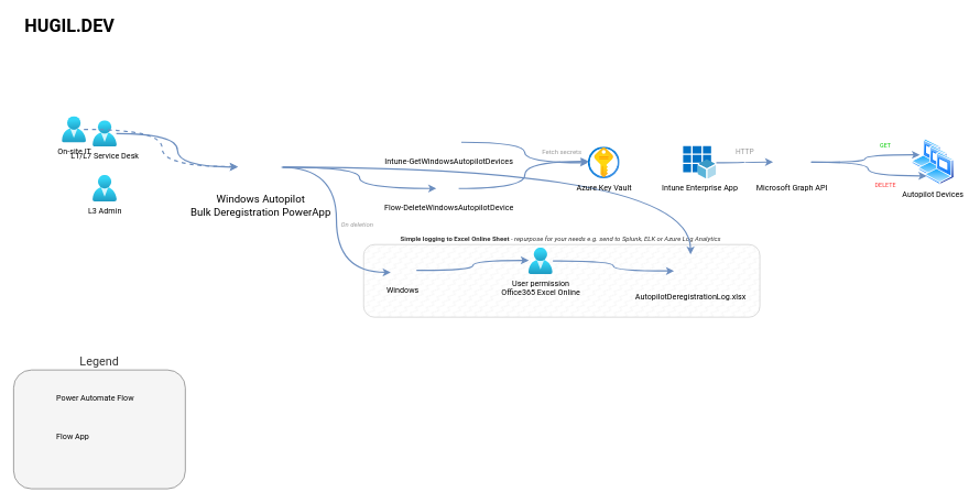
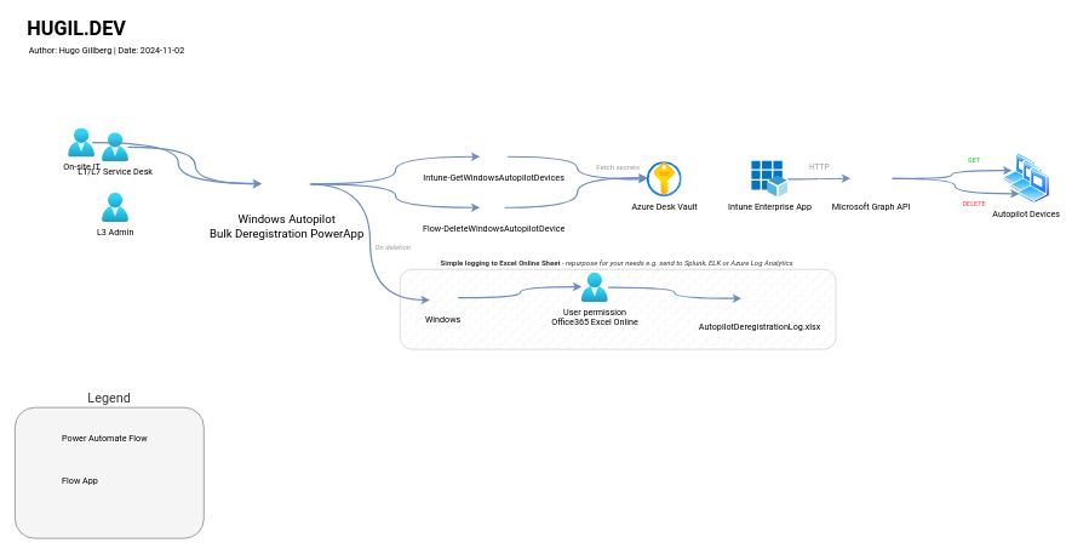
  <mxCell id="0" />
  <mxCell id="1" parent="0" />
  <mxCell id="2" value="&lt;b&gt;Simple logging to Excel Online Sheet &lt;/b&gt;- &lt;i&gt;repurpose for your needs e.g. send to Splunk, ELK or Azure Log Analytics&lt;/i&gt;&amp;nbsp;" style="rounded=1;whiteSpace=wrap;html=1;fillColor=#f5f5f5;strokeColor=#C4C4C4;fontColor=#333333;fontFamily=Roboto;fontSource=https%3A%2F%2Ffonts.googleapis.com%2Fcss%3Ffamily%3DRoboto;labelBackgroundColor=none;labelPosition=center;verticalLabelPosition=top;align=center;verticalAlign=bottom;fontSize=10;fillStyle=zigzag-line;strokeWidth=1;" parent="1" vertex="1"><mxGeometry x="550" y="370" width="600" height="110" as="geometry" /></mxCell>
  <mxCell id="3" value="&lt;span&gt;Windows Autopilot &lt;br&gt;Bulk Deregistration PowerApp&lt;/span&gt;" style="image;aspect=fixed;html=1;points=[];align=center;fontSize=16;image=img/lib/azure2/power_platform/PowerApps.svg;fontFamily=Roboto;fontSource=https%3A%2F%2Ffonts.googleapis.com%2Fcss%3Ffamily%3DRoboto;labelBackgroundColor=none;fontStyle=0" parent="1" vertex="1"><mxGeometry x="359.5" y="220" width="68" height="65.16" as="geometry" /></mxCell>
  <mxCell id="4" value="L1/L7 Service Desk" style="image;aspect=fixed;html=1;points=[];align=center;fontSize=12;image=img/lib/azure2/identity/Users.svg;fontFamily=Roboto;fontSource=https%3A%2F%2Ffonts.googleapis.com%2Fcss%3Ffamily%3DRoboto;labelBackgroundColor=none;" parent="1" vertex="1"><mxGeometry x="140" y="182" width="36.57" height="40" as="geometry" /></mxCell>
  <mxCell id="5" value="Autopilot Devices" style="group;labelPosition=center;verticalLabelPosition=bottom;align=center;verticalAlign=top;fontFamily=Roboto;fontSource=https%3A%2F%2Ffonts.googleapis.com%2Fcss%3Ffamily%3DRoboto;labelBackgroundColor=none;" parent="1" vertex="1" connectable="0"><mxGeometry x="1380" y="210" width="65" height="70" as="geometry" /></mxCell>
  <mxCell id="6" value="" style="image;aspect=fixed;perimeter=ellipsePerimeter;html=1;align=center;shadow=0;dashed=0;spacingTop=3;image=img/lib/active_directory/laptop_client.svg;fontFamily=Roboto;fontSource=https%3A%2F%2Ffonts.googleapis.com%2Fcss%3Ffamily%3DRoboto;labelBackgroundColor=none;" parent="5" vertex="1"><mxGeometry width="45" height="50" as="geometry" /></mxCell>
  <mxCell id="7" value="" style="image;aspect=fixed;perimeter=ellipsePerimeter;html=1;align=center;shadow=0;dashed=0;spacingTop=3;image=img/lib/active_directory/laptop_client.svg;fontFamily=Roboto;fontSource=https%3A%2F%2Ffonts.googleapis.com%2Fcss%3Ffamily%3DRoboto;labelBackgroundColor=none;" parent="5" vertex="1"><mxGeometry x="10" y="10" width="45" height="50" as="geometry" /></mxCell>
  <mxCell id="8" value="" style="image;aspect=fixed;perimeter=ellipsePerimeter;html=1;align=center;shadow=0;dashed=0;spacingTop=3;image=img/lib/active_directory/laptop_client.svg;fontFamily=Roboto;fontSource=https%3A%2F%2Ffonts.googleapis.com%2Fcss%3Ffamily%3DRoboto;labelBackgroundColor=none;" parent="5" vertex="1"><mxGeometry x="20" y="20" width="45" height="50" as="geometry" /></mxCell>
  <mxCell id="9" value="On-site IT" style="image;aspect=fixed;html=1;points=[];align=center;fontSize=12;image=img/lib/azure2/identity/Users.svg;fontFamily=Roboto;fontSource=https%3A%2F%2Ffonts.googleapis.com%2Fcss%3Ffamily%3DRoboto;labelBackgroundColor=none;" parent="1" vertex="1"><mxGeometry x="93.43" y="176" width="36.57" height="40" as="geometry" /></mxCell>
  <mxCell id="10" style="edgeStyle=orthogonalEdgeStyle;rounded=0;orthogonalLoop=1;jettySize=auto;html=1;curved=1;strokeWidth=2;fillColor=#dae8fc;strokeColor=#6c8ebf;fontFamily=Roboto;fontSource=https%3A%2F%2Ffonts.googleapis.com%2Fcss%3Ffamily%3DRoboto;labelBackgroundColor=none;" parent="1" source="11" target="23" edge="1"><mxGeometry relative="1" as="geometry"><mxPoint x="920" y="215" as="targetPoint" /></mxGeometry></mxCell>
  <mxCell id="11" value="Intune-GetWindowsAutopilotDevices" style="image;aspect=fixed;html=1;points=[];align=center;fontSize=12;image=img/lib/azure2/power_platform/PowerAutomate.svg;fontFamily=Roboto;fontSource=https%3A%2F%2Ffonts.googleapis.com%2Fcss%3Ffamily%3DRoboto;labelBackgroundColor=none;" parent="1" vertex="1"><mxGeometry x="660" y="200" width="37.89" height="30" as="geometry" /></mxCell>
  <mxCell id="12" value="Flow-DeleteWindowsAutopilotDevice" style="image;aspect=fixed;html=1;points=[];align=center;fontSize=12;image=img/lib/azure2/power_platform/PowerAutomate.svg;fontFamily=Roboto;fontSource=https%3A%2F%2Ffonts.googleapis.com%2Fcss%3Ffamily%3DRoboto;labelBackgroundColor=none;" parent="1" vertex="1"><mxGeometry x="660" y="270" width="37.89" height="30" as="geometry" /></mxCell>
  <mxCell id="13" value="Windows" style="image;aspect=fixed;html=1;points=[];align=center;fontSize=12;image=img/lib/azure2/power_platform/PowerAutomate.svg;fontFamily=Roboto;fontSource=https%3A%2F%2Ffonts.googleapis.com%2Fcss%3Ffamily%3DRoboto;labelBackgroundColor=none;" parent="1" vertex="1"><mxGeometry x="590" y="395" width="37.89" height="30" as="geometry" /></mxCell>
  <mxCell id="14" value="Fetch secrets" style="edgeStyle=orthogonalEdgeStyle;rounded=0;orthogonalLoop=1;jettySize=auto;html=1;curved=1;strokeWidth=2;fillColor=#dae8fc;strokeColor=#6c8ebf;exitX=0.897;exitY=0.5;exitDx=0;exitDy=0;exitPerimeter=0;entryX=0.009;entryY=0.458;entryDx=0;entryDy=0;entryPerimeter=0;fontFamily=Roboto;fontSource=https%3A%2F%2Ffonts.googleapis.com%2Fcss%3Ffamily%3DRoboto;labelBackgroundColor=none;fontSize=10;fontStyle=0;fontColor=#999999;" parent="1" source="12" target="23" edge="1"><mxGeometry x="0.659" y="14" relative="1" as="geometry"><mxPoint x="708" y="225" as="sourcePoint" /><mxPoint x="920" y="214" as="targetPoint" /><mxPoint as="offset" /></mxGeometry></mxCell>
  <mxCell id="15" value="User permission&lt;br&gt;Office365 Excel Online" style="image;aspect=fixed;html=1;points=[];align=center;fontSize=12;image=img/lib/azure2/identity/Users.svg;fontFamily=Roboto;fontSource=https%3A%2F%2Ffonts.googleapis.com%2Fcss%3Ffamily%3DRoboto;labelBackgroundColor=none;" parent="1" vertex="1"><mxGeometry x="800" y="375" width="36.57" height="40" as="geometry" /></mxCell>
  <mxCell id="16" value="AutopilotDeregistrationLog.xlsx" style="shape=image;html=1;verticalAlign=top;verticalLabelPosition=bottom;labelBackgroundColor=none;imageAspect=0;aspect=fixed;image=https://cdn3.iconfinder.com/data/icons/document-icons-2/30/647702-excel-128.png;fontFamily=Roboto;fontSource=https%3A%2F%2Ffonts.googleapis.com%2Fcss%3Ffamily%3DRoboto;" parent="1" vertex="1"><mxGeometry x="1020" y="385" width="50" height="50" as="geometry" /></mxCell>
  <mxCell id="17" style="edgeStyle=orthogonalEdgeStyle;rounded=0;orthogonalLoop=1;jettySize=auto;html=1;curved=1;strokeWidth=2;fillColor=#dae8fc;strokeColor=#6c8ebf;entryX=0;entryY=0.475;entryDx=0;entryDy=0;entryPerimeter=0;fontFamily=Roboto;fontSource=https%3A%2F%2Ffonts.googleapis.com%2Fcss%3Ffamily%3DRoboto;labelBackgroundColor=none;" parent="1" target="15" edge="1"><mxGeometry relative="1" as="geometry"><mxPoint x="630" y="409" as="sourcePoint" /><mxPoint x="860" y="279" as="targetPoint" /></mxGeometry></mxCell>
  <mxCell id="18" style="edgeStyle=orthogonalEdgeStyle;rounded=0;orthogonalLoop=1;jettySize=auto;html=1;curved=1;strokeWidth=2;fillColor=#dae8fc;strokeColor=#6c8ebf;entryX=0;entryY=0.5;entryDx=0;entryDy=0;fontFamily=Roboto;fontSource=https%3A%2F%2Ffonts.googleapis.com%2Fcss%3Ffamily%3DRoboto;labelBackgroundColor=none;" parent="1" source="15" target="16" edge="1"><mxGeometry relative="1" as="geometry"><mxPoint x="890" y="410" as="sourcePoint" /><mxPoint x="860" y="419" as="targetPoint" /></mxGeometry></mxCell>
- <mxCell id="19" style="edgeStyle=orthogonalEdgeStyle;rounded=0;orthogonalLoop=1;jettySize=auto;html=1;curved=1;strokeWidth=2;fillColor=#dae8fc;strokeColor=#6c8ebf;fontFamily=Roboto;fontSource=https%3A%2F%2Ffonts.googleapis.com%2Fcss%3Ffamily%3DRoboto;labelBackgroundColor=none;" parent="1" source="3" target="16" edge="1"><mxGeometry relative="1" as="geometry"><mxPoint x="400" y="200.32" as="sourcePoint" /><mxPoint x="622" y="200.32" as="targetPoint" /></mxGeometry></mxCell>
+ <mxCell id="19" style="edgeStyle=orthogonalEdgeStyle;rounded=0;orthogonalLoop=1;jettySize=auto;html=1;curved=1;strokeWidth=2;fillColor=#dae8fc;strokeColor=#6c8ebf;fontFamily=Roboto;fontSource=https%3A%2F%2Ffonts.googleapis.com%2Fcss%3Ffamily%3DRoboto;labelBackgroundColor=none;" parent="1" source="3" target="11" edge="1"><mxGeometry relative="1" as="geometry"><mxPoint x="400" y="200.32" as="sourcePoint" /><mxPoint x="622" y="200.32" as="targetPoint" /></mxGeometry></mxCell>
  <mxCell id="20" style="edgeStyle=orthogonalEdgeStyle;rounded=0;orthogonalLoop=1;jettySize=auto;html=1;curved=1;strokeWidth=2;fillColor=#dae8fc;strokeColor=#6c8ebf;fontFamily=Roboto;fontSource=https%3A%2F%2Ffonts.googleapis.com%2Fcss%3Ffamily%3DRoboto;labelBackgroundColor=none;" parent="1" source="3" target="12" edge="1"><mxGeometry relative="1" as="geometry"><mxPoint x="418" y="273" as="sourcePoint" /><mxPoint x="670" y="225" as="targetPoint" /></mxGeometry></mxCell>
  <mxCell id="21" value="On deletion" style="edgeStyle=orthogonalEdgeStyle;rounded=0;orthogonalLoop=1;jettySize=auto;html=1;curved=1;strokeWidth=2;fillColor=#dae8fc;strokeColor=#6c8ebf;exitX=0.971;exitY=0.506;exitDx=0;exitDy=0;exitPerimeter=0;entryX=0.026;entryY=0.567;entryDx=0;entryDy=0;entryPerimeter=0;fontFamily=Roboto;fontSource=https%3A%2F%2Ffonts.googleapis.com%2Fcss%3Ffamily%3DRoboto;labelBackgroundColor=none;fontStyle=2;fontSize=10;fontColor=#999999;" parent="1" source="3" target="13" edge="1"><mxGeometry x="0.049" y="31" relative="1" as="geometry"><mxPoint x="418" y="273" as="sourcePoint" /><mxPoint x="670" y="295" as="targetPoint" /><mxPoint as="offset" /></mxGeometry></mxCell>
  <mxCell id="22" value="Intune Enterprise App" style="image;sketch=0;aspect=fixed;html=1;points=[];align=center;fontSize=12;image=img/lib/mscae/App_Registrations.svg;fontFamily=Roboto;fontSource=https%3A%2F%2Ffonts.googleapis.com%2Fcss%3Ffamily%3DRoboto;labelBackgroundColor=none;" parent="1" vertex="1"><mxGeometry x="1034" y="221" width="50" height="50" as="geometry" /></mxCell>
- <mxCell id="23" value="Azure Key Vault" style="image;aspect=fixed;html=1;points=[];align=center;fontSize=12;image=img/lib/azure2/security/Key_Vaults.svg;fontFamily=Roboto;fontSource=https%3A%2F%2Ffonts.googleapis.com%2Fcss%3Ffamily%3DRoboto;labelBackgroundColor=none;" parent="1" vertex="1"><mxGeometry x="890" y="222" width="48" height="48" as="geometry" /></mxCell>
+ <mxCell id="23" value="Azure Desk Vault" style="image;aspect=fixed;html=1;points=[];align=center;fontSize=12;image=img/lib/azure2/security/Key_Vaults.svg;fontFamily=Roboto;fontSource=https%3A%2F%2Ffonts.googleapis.com%2Fcss%3Ffamily%3DRoboto;labelBackgroundColor=none;" parent="1" vertex="1"><mxGeometry x="890" y="222" width="48" height="48" as="geometry" /></mxCell>
  <mxCell id="24" value="" style="group" parent="1" vertex="1" connectable="0"><mxGeometry x="20" y="560" width="260" height="180" as="geometry" /></mxCell>
  <mxCell id="25" value="&lt;font style=&quot;font-size: 18px;&quot;&gt;Legend&lt;/font&gt;" style="rounded=1;whiteSpace=wrap;html=1;fillColor=#f5f5f5;strokeColor=#666666;fontColor=#333333;labelPosition=center;verticalLabelPosition=top;align=center;verticalAlign=bottom;fontFamily=Roboto;fontSource=https%3A%2F%2Ffonts.googleapis.com%2Fcss%3Ffamily%3DRoboto;labelBackgroundColor=none;" parent="24" vertex="1"><mxGeometry width="260" height="180" as="geometry" /></mxCell>
  <mxCell id="26" value="&amp;nbsp;Power Automate Flow" style="image;aspect=fixed;html=1;points=[];align=left;fontSize=12;image=img/lib/azure2/power_platform/PowerAutomate.svg;labelPosition=right;verticalLabelPosition=middle;verticalAlign=middle;fontFamily=Roboto;fontSource=https%3A%2F%2Ffonts.googleapis.com%2Fcss%3Ffamily%3DRoboto;labelBackgroundColor=none;" parent="24" vertex="1"><mxGeometry x="22.11" y="27.692" width="37.89" height="30" as="geometry" /></mxCell>
  <mxCell id="27" value="&amp;nbsp;Flow App" style="image;aspect=fixed;html=1;points=[];align=left;fontSize=12;image=img/lib/azure2/power_platform/PowerApps.svg;fontFamily=Roboto;fontSource=https%3A%2F%2Ffonts.googleapis.com%2Fcss%3Ffamily%3DRoboto;labelBackgroundColor=none;fontStyle=0;labelPosition=right;verticalLabelPosition=middle;verticalAlign=middle;" parent="24" vertex="1"><mxGeometry x="20.34" y="83.077" width="39.66" height="38" as="geometry" /></mxCell>
  <mxCell id="28" style="edgeStyle=orthogonalEdgeStyle;rounded=0;orthogonalLoop=1;jettySize=auto;html=1;curved=1;strokeWidth=2;fillColor=#dae8fc;strokeColor=#6c8ebf;fontFamily=Roboto;fontSource=https%3A%2F%2Ffonts.googleapis.com%2Fcss%3Ffamily%3DRoboto;labelBackgroundColor=none;exitX=0.971;exitY=0.5;exitDx=0;exitDy=0;exitPerimeter=0;" parent="1" source="4" target="3" edge="1"><mxGeometry relative="1" as="geometry"><mxPoint x="437" y="263" as="sourcePoint" /><mxPoint x="670" y="225" as="targetPoint" /></mxGeometry></mxCell>
- <mxCell id="29" style="edgeStyle=orthogonalEdgeStyle;rounded=0;orthogonalLoop=1;jettySize=auto;html=1;curved=1;strokeWidth=2;fillColor=#dae8fc;strokeColor=#6c8ebf;fontFamily=Roboto;fontSource=https%3A%2F%2Ffonts.googleapis.com%2Fcss%3Ffamily%3DRoboto;labelBackgroundColor=none;exitX=0.902;exitY=0.488;exitDx=0;exitDy=0;exitPerimeter=0;entryX=0.002;entryY=0.491;entryDx=0;entryDy=0;entryPerimeter=0;dashed=1;" parent="1" source="9" target="3" edge="1"><mxGeometry relative="1" as="geometry"><mxPoint x="46.5" y="310" as="sourcePoint" /><mxPoint x="269.5" y="343" as="targetPoint" /></mxGeometry></mxCell>
+ <mxCell id="29" style="edgeStyle=orthogonalEdgeStyle;rounded=0;orthogonalLoop=1;jettySize=auto;html=1;curved=1;strokeWidth=2;fillColor=#dae8fc;strokeColor=#6c8ebf;fontFamily=Roboto;fontSource=https%3A%2F%2Ffonts.googleapis.com%2Fcss%3Ffamily%3DRoboto;labelBackgroundColor=none;exitX=0.902;exitY=0.488;exitDx=0;exitDy=0;exitPerimeter=0;entryX=0.002;entryY=0.491;entryDx=0;entryDy=0;entryPerimeter=0;" parent="1" source="9" target="3" edge="1"><mxGeometry relative="1" as="geometry"><mxPoint x="46.5" y="310" as="sourcePoint" /><mxPoint x="269.5" y="343" as="targetPoint" /></mxGeometry></mxCell>
  <mxCell id="30" value="HTTP" style="edgeStyle=orthogonalEdgeStyle;rounded=0;orthogonalLoop=1;jettySize=auto;html=1;curved=1;strokeWidth=2;fillColor=#dae8fc;strokeColor=#6c8ebf;fontFamily=Roboto;fontSource=https%3A%2F%2Ffonts.googleapis.com%2Fcss%3Ffamily%3DRoboto;labelBackgroundColor=none;fontColor=#999999;" parent="1" source="22" target="31" edge="1"><mxGeometry x="0.011" y="15" relative="1" as="geometry"><mxPoint x="1130" y="245.58" as="sourcePoint" /><mxPoint x="1170" y="246" as="targetPoint" /><mxPoint as="offset" /></mxGeometry></mxCell>
  <mxCell id="31" value="Microsoft Graph API" style="shape=image;verticalLabelPosition=bottom;labelBackgroundColor=default;verticalAlign=top;aspect=fixed;imageAspect=0;image=https://www.drupal.org/files/project-images/Graph%20API%20logo.png;fontFamily=Roboto;fontSource=https%3A%2F%2Ffonts.googleapis.com%2Fcss%3Ffamily%3DRoboto;" parent="1" vertex="1"><mxGeometry x="1170" y="220" width="57.66" height="50" as="geometry" /></mxCell>
  <mxCell id="32" value="GET" style="edgeStyle=orthogonalEdgeStyle;rounded=0;orthogonalLoop=1;jettySize=auto;html=1;curved=1;strokeWidth=2;fillColor=#dae8fc;strokeColor=#6c8ebf;fontFamily=Roboto;fontSource=https%3A%2F%2Ffonts.googleapis.com%2Fcss%3Ffamily%3DRoboto;labelBackgroundColor=none;entryX=0;entryY=0.25;entryDx=0;entryDy=0;fontSize=9;fontColor=#00CC00;" parent="1" target="7" edge="1"><mxGeometry x="0.407" y="14" relative="1" as="geometry"><mxPoint x="1227.66" y="245.25" as="sourcePoint" /><mxPoint x="1313.66" y="244.25" as="targetPoint" /><mxPoint as="offset" /></mxGeometry></mxCell>
  <mxCell id="33" value="DELETE" style="edgeStyle=orthogonalEdgeStyle;rounded=0;orthogonalLoop=1;jettySize=auto;html=1;curved=1;strokeWidth=2;fillColor=#dae8fc;strokeColor=#6c8ebf;fontFamily=Roboto;fontSource=https%3A%2F%2Ffonts.googleapis.com%2Fcss%3Ffamily%3DRoboto;labelBackgroundColor=none;entryX=0;entryY=0.75;entryDx=0;entryDy=0;exitX=1;exitY=0.5;exitDx=0;exitDy=0;fontStyle=0;fontSize=9;fontColor=#FF3333;" parent="1" source="31" target="8" edge="1"><mxGeometry x="0.363" y="-14" relative="1" as="geometry"><mxPoint x="1237.66" y="255.25" as="sourcePoint" /><mxPoint x="1402" y="244" as="targetPoint" /><mxPoint as="offset" /></mxGeometry></mxCell>
  <mxCell id="34" value="L3 Admin" style="image;aspect=fixed;html=1;points=[];align=center;fontSize=12;image=img/lib/azure2/identity/Users.svg;fontFamily=Roboto;fontSource=https%3A%2F%2Ffonts.googleapis.com%2Fcss%3Ffamily%3DRoboto;labelBackgroundColor=none;" parent="1" vertex="1"><mxGeometry x="140" y="265" width="36.57" height="40" as="geometry" /></mxCell>
  <mxCell id="35" value="&lt;font face=&quot;Roboto&quot; data-font-src=&quot;https://fonts.googleapis.com/css?family=Roboto&quot; style=&quot;font-size: 27px;&quot;&gt;HUGIL.DEV&lt;/font&gt;" style="text;html=1;align=center;verticalAlign=middle;whiteSpace=wrap;rounded=0;fontStyle=1" parent="1" vertex="1"><mxGeometry x="20" y="20" width="170" height="40" as="geometry" /></mxCell>
+ <mxCell id="36" value="&lt;font face=&quot;Roboto&quot; data-font-src=&quot;https://fonts.googleapis.com/css?family=Roboto&quot; style=&quot;font-weight: normal;&quot;&gt;Author: Hugo Gillberg | Date: 2024-11-02&lt;/font&gt;" style="text;html=1;align=center;verticalAlign=middle;whiteSpace=wrap;rounded=0;fontStyle=1" parent="1" vertex="1"><mxGeometry x="30" y="60" width="233.43" height="20" as="geometry" /></mxCell>
